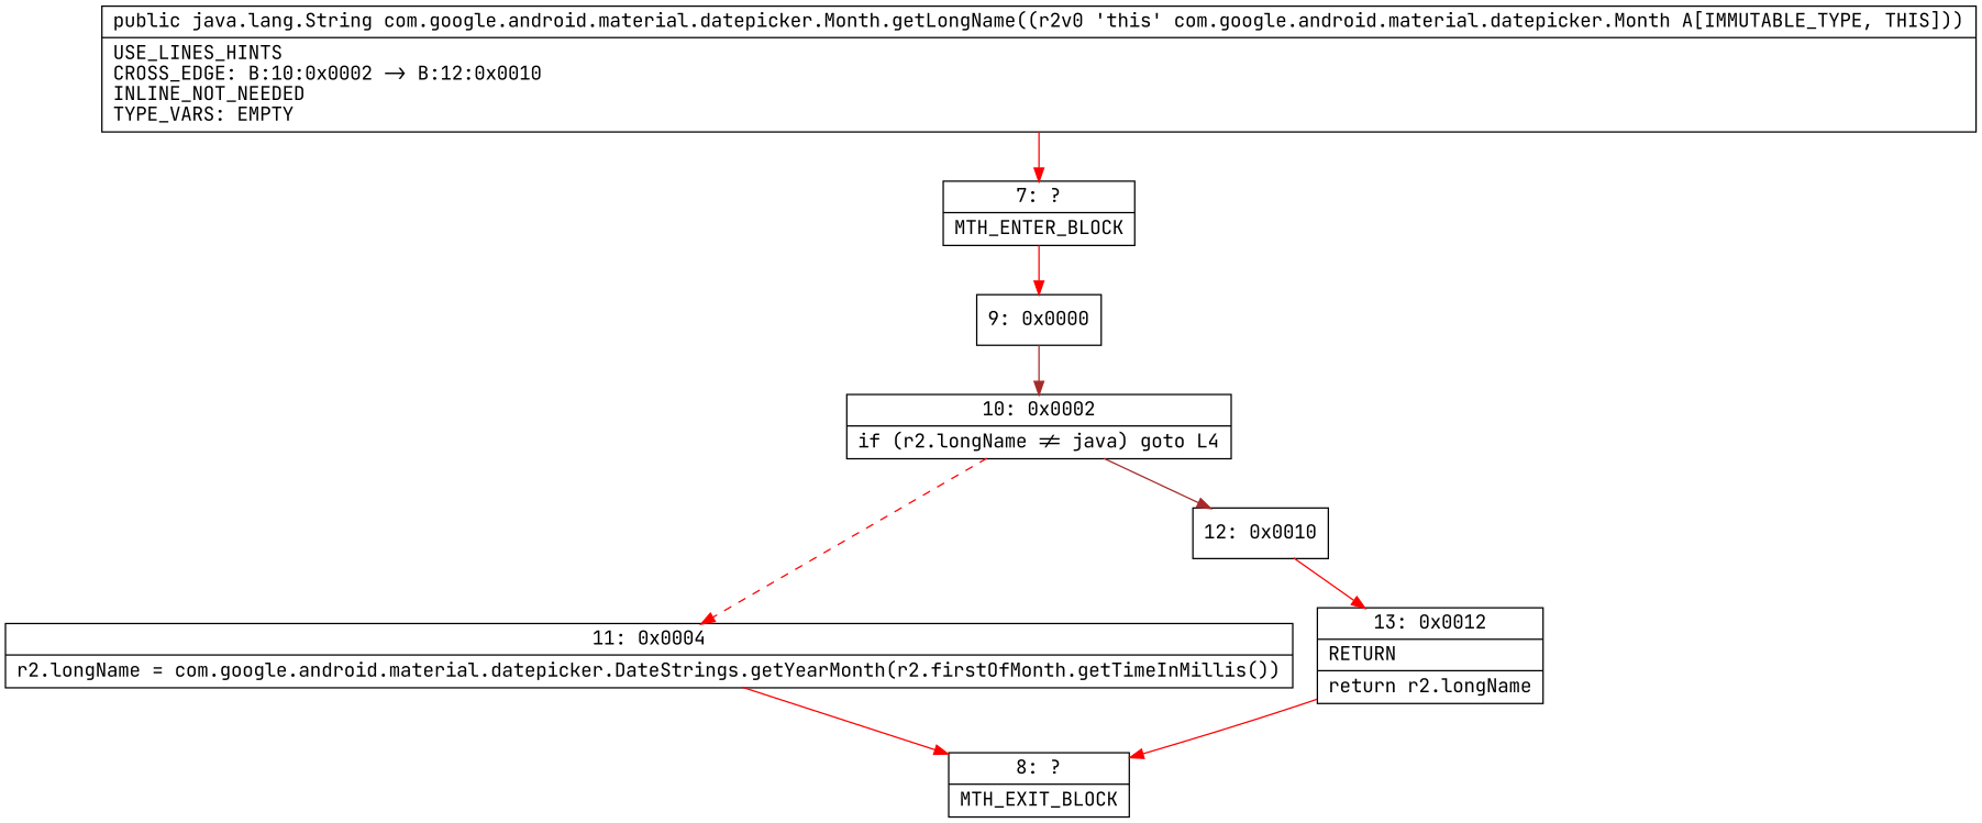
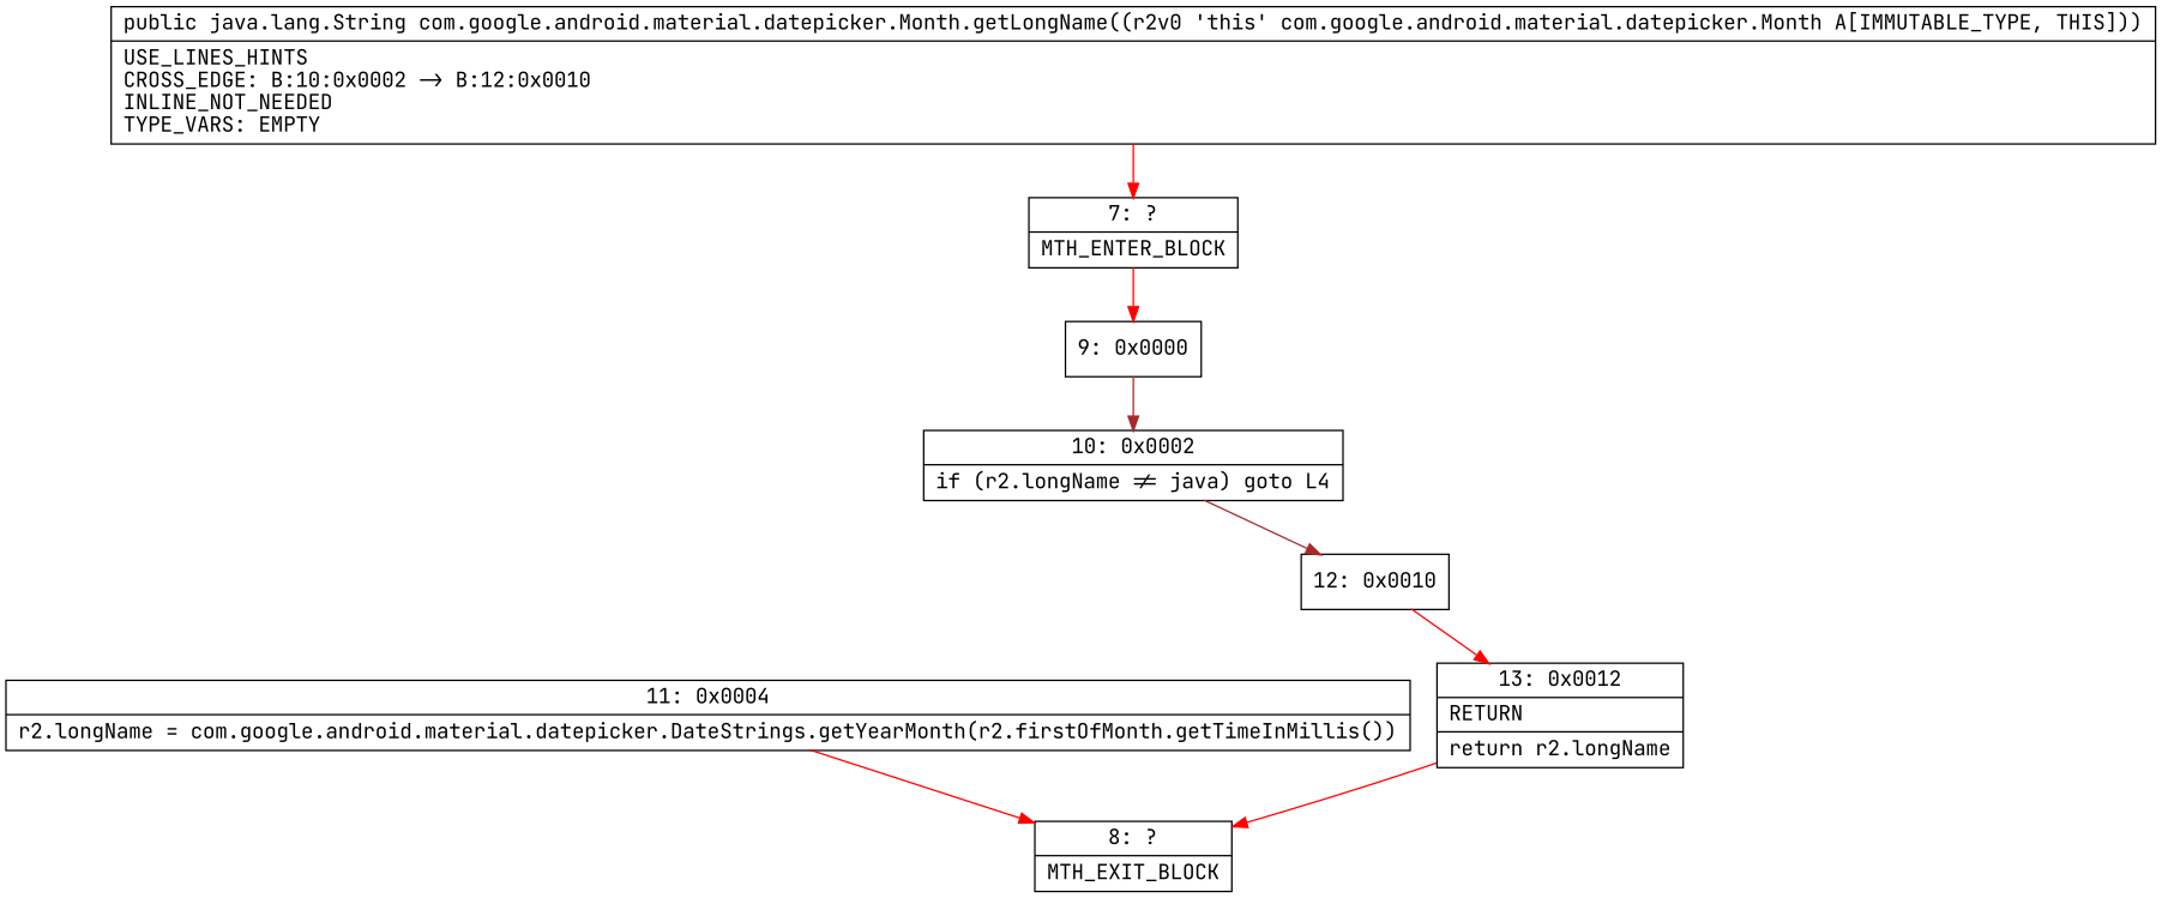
  digraph {
    fontname="JetBrains Mono"
    node [fontname="JetBrains Mono" shape=record]
    edge [color=red fontname="JetBrains Mono"]
    n1 [label="{7\:\ ?|MTH_ENTER_BLOCK\l}"]
    n2 [label="{9\:\ 0x0000}"]
    n3 [label="{10\:\ 0x0002|if (r2.longName != java) goto L4\l}"]
    n4 [label="{11\:\ 0x0004|r2.longName = com.google.android.material.datepicker.DateStrings.getYearMonth(r2.firstOfMonth.getTimeInMillis())\l}"]
    n5 [label="{12\:\ 0x0010}"]
    n6 [label="{8\:\ ?|MTH_EXIT_BLOCK\l}"]
    n7 [label="{13\:\ 0x0012|RETURN\l|return r2.longName\l}"]
    n8 [label="{public java.lang.String com.google.android.material.datepicker.Month.getLongName((r2v0 'this' com.google.android.material.datepicker.Month A[IMMUTABLE_TYPE, THIS]))  | USE_LINES_HINTS\lCROSS_EDGE: B:10:0x0002 \-\> B:12:0x0010\lINLINE_NOT_NEEDED\lTYPE_VARS: EMPTY\l}"]
    n1 -> n2
    n2 -> n3 [color=brown]
-   n3 -> n4 [style=dashed]
    n3 -> n5 [color=brown]
    n4 -> n6
    n5 -> n7
    n7 -> n6
    n8 -> n1
  }
